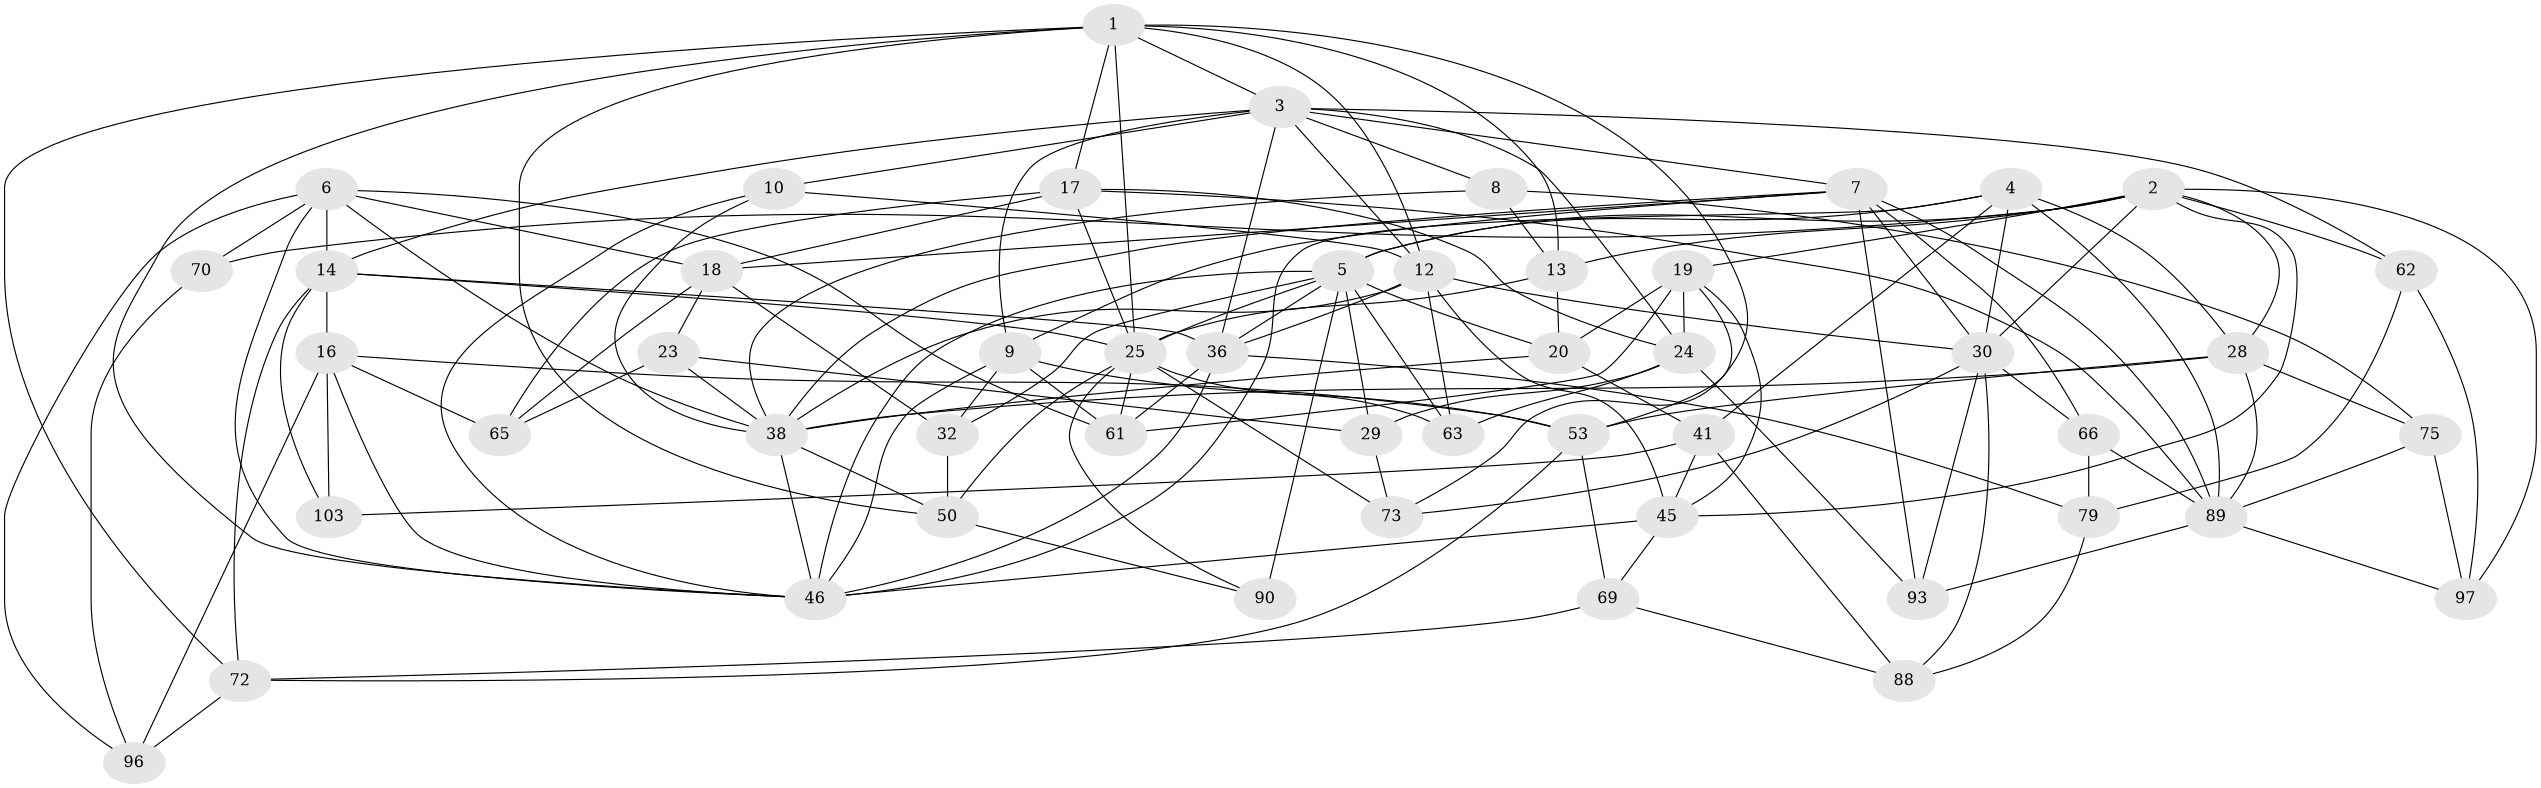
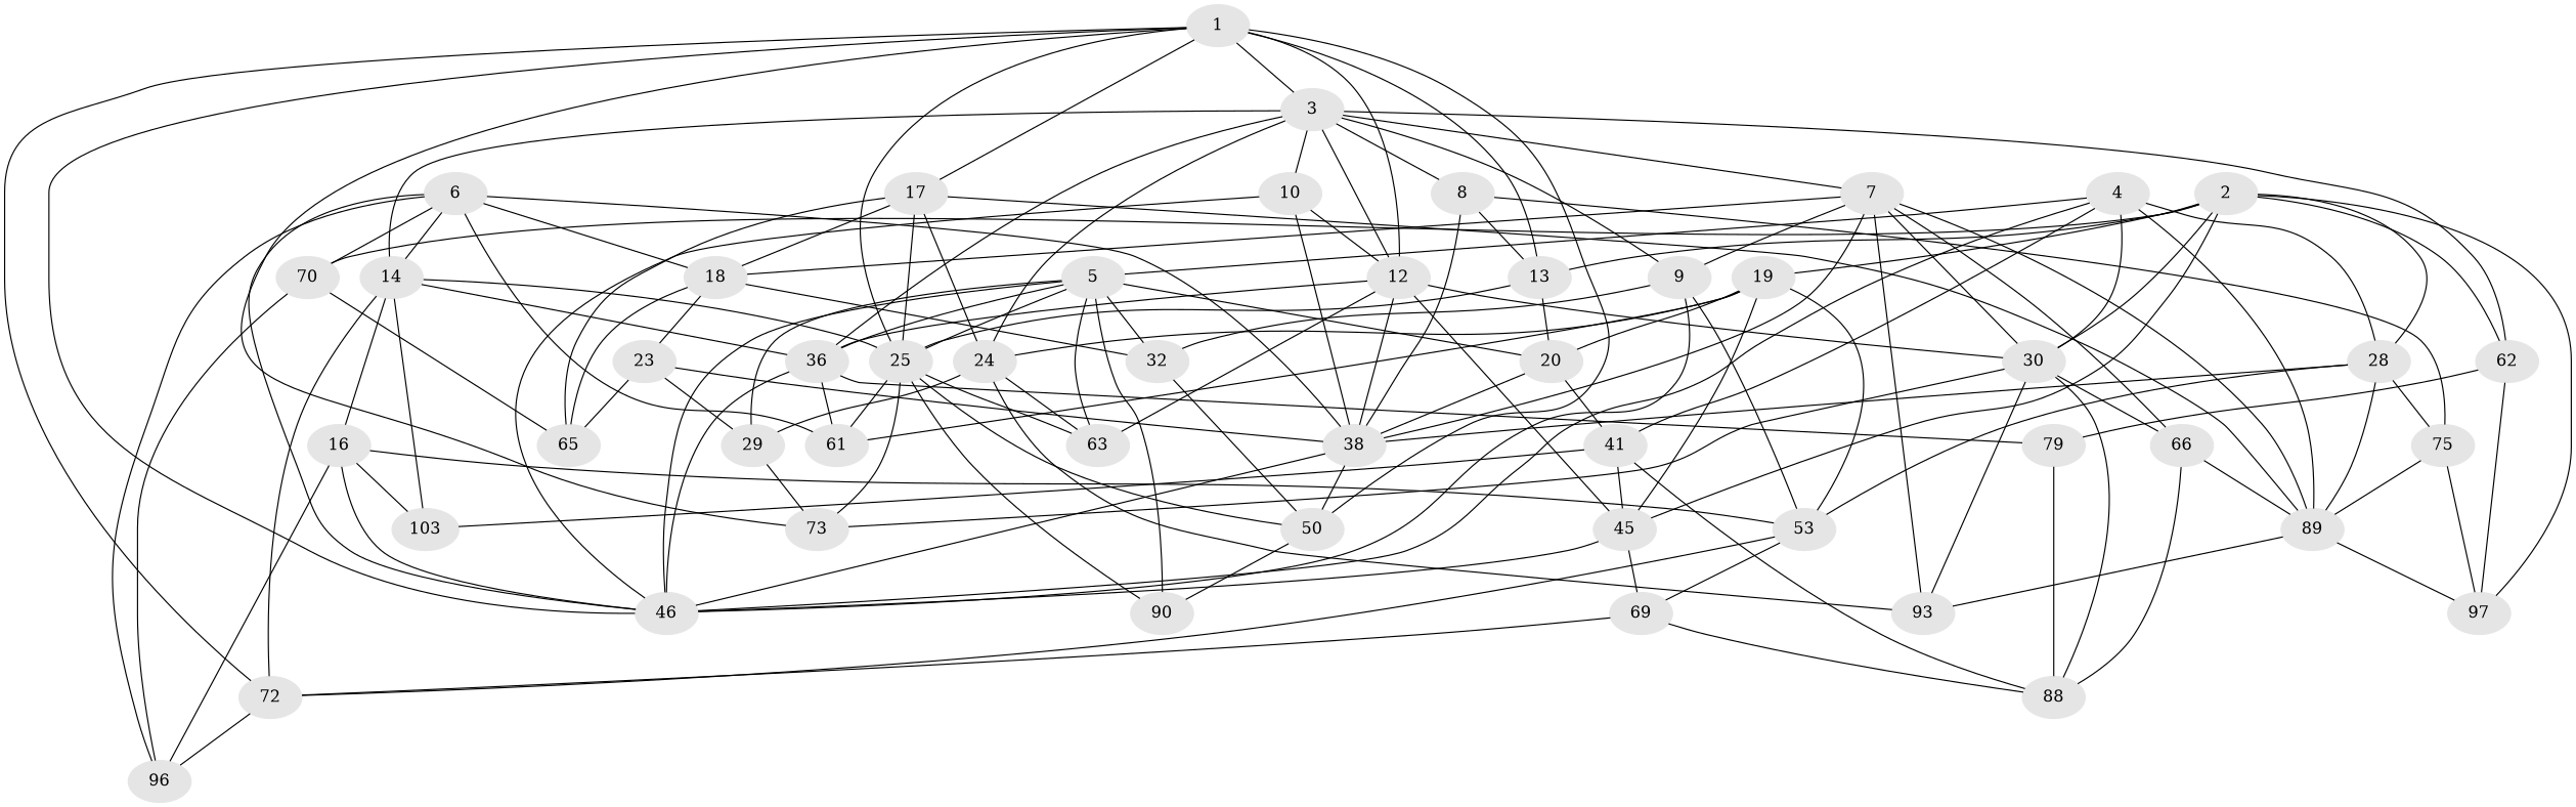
  graph {
    node [color=gray90 style=filled]
    1 [super="+15+35"]
    3 [super="+11+74+42"]
    12 [super="+57"]
    13 [super="+68"]
    17 [super="+83"]
    25 [super="+26"]
    46 [super="+77+101"]
    50 [super="+52"]
    72
    73
    62
    7 [super="+56+58"]
    8
    9 [super="+22"]
    10
    14 [super="+95+84"]
    24 [super="+27"]
    36 [super="+78"]
    30 [super="+48+60"]
    45 [super="+49"]
    63
    38 [super="+67+55"]
    20 [super="+31"]
    89 [super="+92"]
    18 [super="+39"]
    65
    90
    61 [super="+71"]
    96
    2 [super="+51+43+21"]
    5 [super="+33+37"]
    19 [super="+98"]
    28 [super="+85"]
    70
    97
    29
    32
    53 [super="+94"]
    75
    66
    93
    88
    69
    79
    16 [super="+54"]
    103
    4 [super="+40"]
    41 [super="+47"]
    6 [super="+34"]
    23
    1 -- 3
    1 -- 12
    1 -- 13
    1 -- 17
    1 -- 25
    1 -- 46
    1 -- 50 [weight=2]
    1 -- 72
    1 -- 73
    3 -- 12
    3 -- 62
    3 -- 7
    3 -- 8
    3 -- 9
    3 -- 10
    3 -- 14
    3 -- 24
    3 -- 36
    12 -- 36
    12 -- 30
    12 -- 45
    12 -- 63
    12 -- 38
    13 -- 25
    13 -- 20 [weight=2]
    17 -- 25
    17 -- 24
    17 -- 89
    17 -- 18
    17 -- 65
    25 -- 50
    25 -- 73
    25 -- 63
    25 -- 90
    25 -- 61
    50 -- 90
    72 -- 96
    62 -- 97
    62 -- 79
    7 -- 9
    7 -- 30
    7 -- 38
    7 -- 89
    7 -- 18
    7 -- 66
    7 -- 93
    8 -- 13
    8 -- 38
    8 -- 75
    9 -- 46
-   9 -- 61
    9 -- 32
    9 -- 53
    10 -- 12
    10 -- 46
    10 -- 38
    14 -- 25
    14 -- 72
    14 -- 36 [weight=2]
    14 -- 16
    14 -- 103
    24 -- 63
    24 -- 29
    24 -- 93
    36 -- 46
    36 -- 61
    36 -- 79
    30 -- 73
    30 -- 66
    30 -- 93
    30 -- 88
    45 -- 46
    45 -- 69
    38 -- 46
    38 -- 50
    20 -- 38
    20 -- 41
    89 -- 97
    89 -- 93
    18 -- 65
    18 -- 32
    18 -- 23
    2 -- 13
    2 -- 62
    2 -- 30
    2 -- 45
-   2 -- 5
    2 -- 19
    2 -- 28
    2 -- 70 [weight=2]
    2 -- 97
    5 -- 25
    5 -- 46
    5 -- 36
    5 -- 63
    5 -- 20
    5 -- 90
    5 -- 29
    5 -- 32
    19 -- 24
    19 -- 45
    19 -- 20
    19 -- 61
    19 -- 53
    28 -- 38
    28 -- 89
    28 -- 53
    28 -- 75
    70 -- 96
    29 -- 73
    32 -- 50
    53 -- 72
    53 -- 69
    75 -- 89
    75 -- 97
    66 -- 89
-   66 -- 79
+   66 -- 88
    69 -- 72
    69 -- 88
    79 -- 88
    16 -- 46
-   16 -- 65
+   70 -- 65
    16 -- 96
    16 -- 53
    16 -- 103
    4 -- 46
    4 -- 30
    4 -- 89
    4 -- 5
    4 -- 28
    4 -- 41
    41 -- 45
    41 -- 88
    41 -- 103 [weight=2]
    6 -- 46
    6 -- 14
    6 -- 38
    6 -- 18
    6 -- 61
    6 -- 96
    6 -- 70
    23 -- 38
    23 -- 65
    23 -- 29
  }
